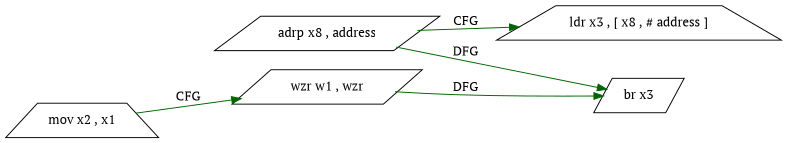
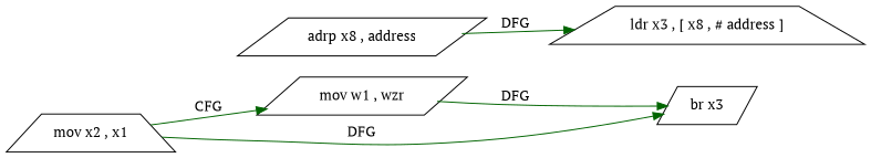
  digraph {
    fontname="PT Serif"
    rankdir=LR
    node [fontname="PT Serif" shape=parallelogram]
    edge [color=darkgreen fontname="PT Serif"]
    n1 [label="adrp x8 , address"]
    n2 [label="ldr x3 , [ x8 , # address ]" shape=trapezium]
    n3 [label="mov x2 , x1" shape=trapezium]
-   n4 [label="wzr w1 , wzr"]
+   n4 [label="mov w1 , wzr"]
    n5 [label="br x3"]
-   n1 -> n2 [label=CFG]
+   n1 -> n2 [label=DFG]
    n3 -> n4 [label=CFG]
-   n1 -> n5 [label=DFG]
+   n3 -> n5 [label=DFG]
    n4 -> n5 [label=DFG]
  }
